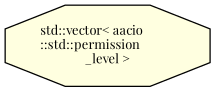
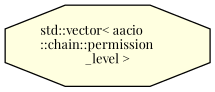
  digraph {
    rankdir=LR
    fontname="Playfair Display"
-   n1 [color=black fillcolor=lightyellow fontname="Playfair Display" fontsize=10 height=0.2 label="std::vector\< aacio\l::std::permission\l_level \>" shape=octagon style=filled width=0.4]
+   n1 [color=black fillcolor=lightyellow fontname="Playfair Display" fontsize=10 height=0.2 label="std::vector\< aacio\l::chain::permission\l_level \>" shape=octagon style=filled width=0.4]
  }
